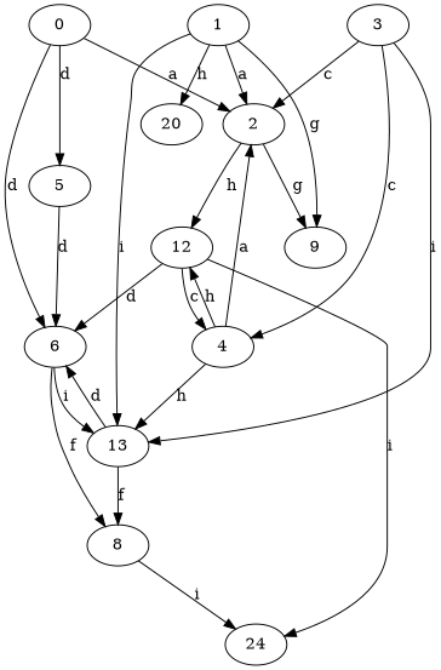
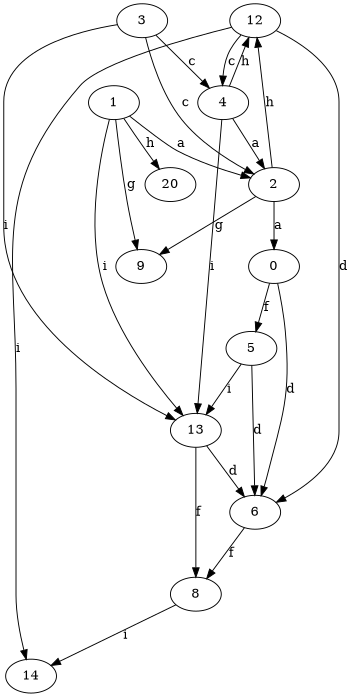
  strict digraph {
    0
    2
    5
    6
    9
    12
    13
    8
    1
    n10 [label=20]
    3
    4
-   14 [label=24]
-   0 -> 2 [label=a]
-   0 -> 5 [label=d]
+   14
+   2 -> 0 [label=a]
+   0 -> 5 [label=f]
    0 -> 6 [label=d]
    2 -> 9 [label=g]
    2 -> 12 [label=h]
    5 -> 6 [label=d]
-   6 -> 13 [label=i]
+   5 -> 13 [label=i]
    6 -> 8 [label=f]
    12 -> 6 [label=d]
    12 -> 4 [label=c]
    12 -> 14 [label=i]
    13 -> 6 [label=d]
    13 -> 8 [label=f]
    8 -> 14 [label=i]
    1 -> 2 [label=a]
    1 -> 9 [label=g]
    1 -> 13 [label=i]
    1 -> n10 [label=h]
    3 -> 2 [label=c]
    3 -> 13 [label=i]
    3 -> 4 [label=c]
    4 -> 2 [label=a]
    4 -> 12 [label=h]
-   4 -> 13 [label=h]
+   4 -> 13 [label=i]
  }
